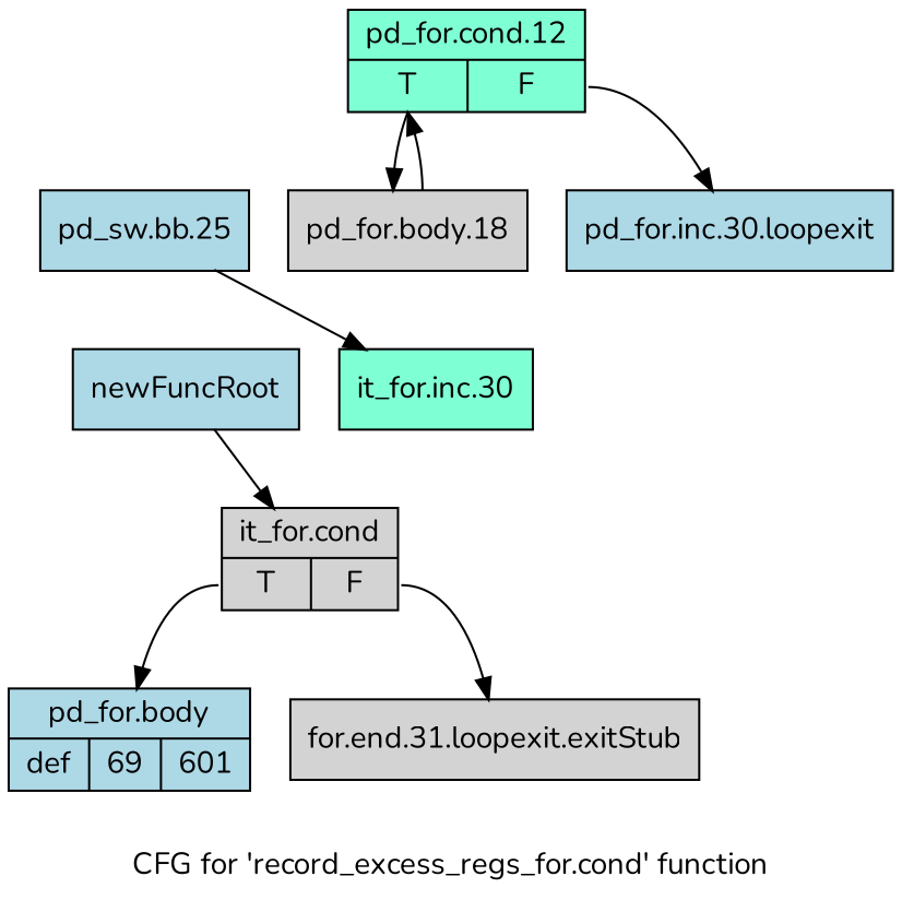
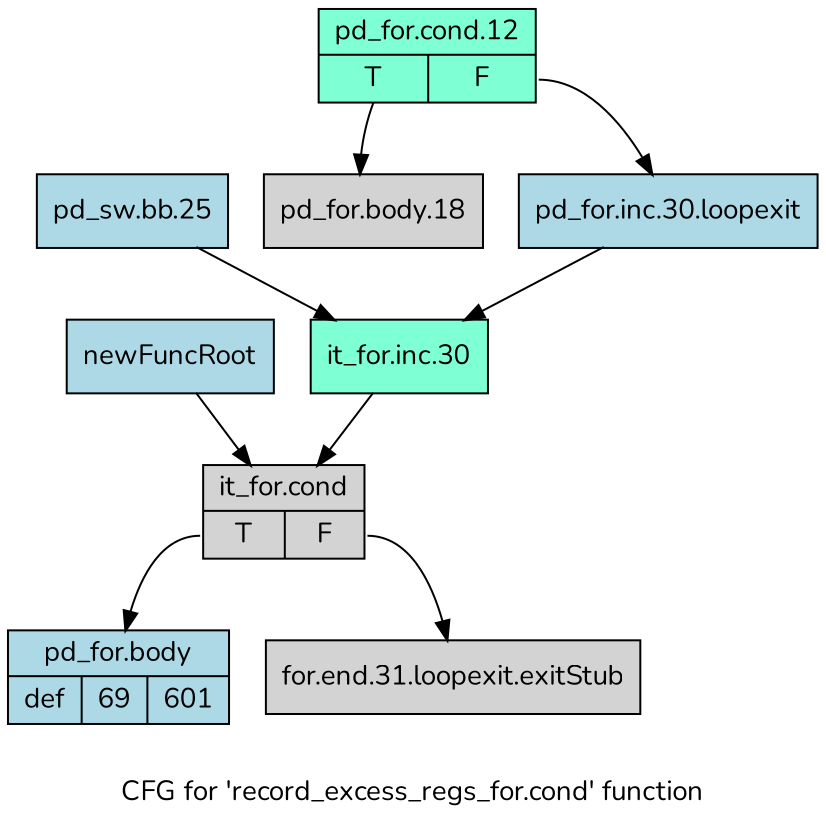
  digraph {
    fontname=Nunito
    label="CFG for 'record_excess_regs_for.cond' function"
    node [fillcolor=lightblue fontname=Nunito shape=record style=filled]
    edge [fontname=Nunito]
    n1 [label="{newFuncRoot}"]
    n2 [fillcolor=lightgrey label="{it_for.cond|{<s0>T|<s1>F}}"]
    n3 [fillcolor=lightgrey label="{for.end.31.loopexit.exitStub}"]
    n4 [label="{pd_for.body|{<s0>def|<s1>69|<s2>601}}"]
    n5 [label="{pd_sw.bb.25}"]
    n6 [fillcolor=aquamarine label="{it_for.inc.30}"]
    n7 [fillcolor=aquamarine label="{pd_for.cond.12|{<s0>T|<s1>F}}"]
    n8 [fillcolor=lightgrey label="{pd_for.body.18}"]
    n9 [label="{pd_for.inc.30.loopexit}"]
    n1 -> n2
    n2 -> n3 [tailport=s1]
    n2 -> n4 [tailport=s0]
    n5 -> n6
+   n6 -> n2
    n7 -> n8 [tailport=s0]
    n7 -> n9 [tailport=s1]
-   n8 -> n7
+   n9 -> n6
  }
